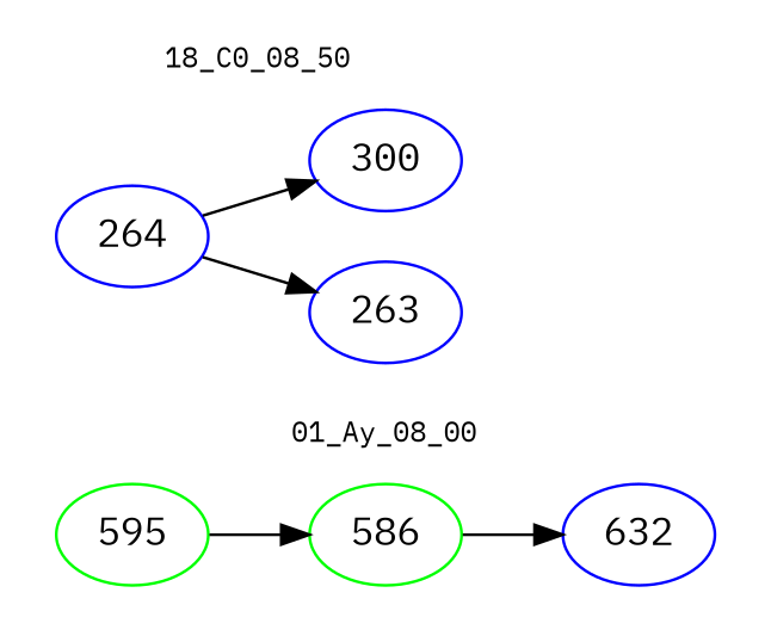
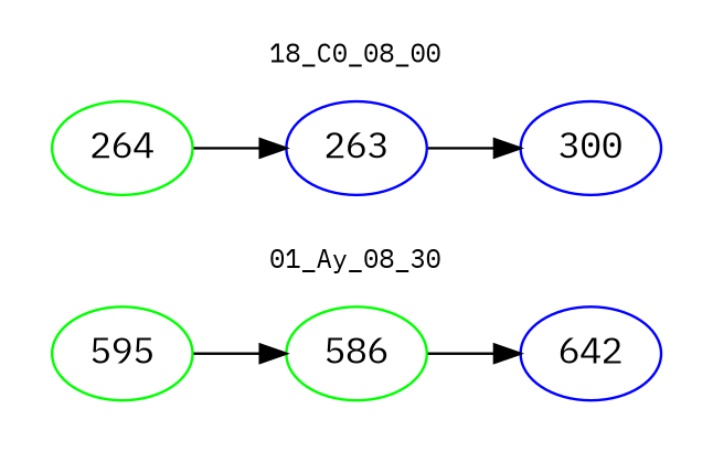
  digraph {
    fontname="IBM Plex Mono"
    rankdir=LR
    node [color=green fontname="IBM Plex Mono"]
    edge [color=black fontname="IBM Plex Mono"]
    n1 [label=595]
    n2 [label=586]
-   n3 [color=blue label=632]
-   n4 [color=blue label=264]
+   n3 [color=blue label=642]
+   n4 [label=264]
    n5 [color=blue label=263]
    n6 [color=blue label=300]
    subgraph cluster_1 {
      color=white
      fontsize=10
-     label="01_Ay_08_00"
+     label="01_Ay_08_30"
      n1
      n2
      n3
    }
    subgraph cluster_2 {
      color=white
      fontsize=10
-     label="18_C0_08_50"
+     label="18_C0_08_00"
      n4
      n5
      n6
    }
    n1 -> n2
    n2 -> n3
    n4 -> n5
-   n4 -> n6
+   n5 -> n6
  }
